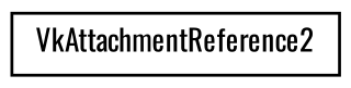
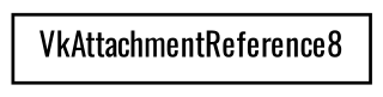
  digraph {
    rankdir=LR
    fontname=Oswald
-   n1 [color=black fillcolor=white fontname=Oswald fontsize=10 height=0.2 label=VkAttachmentReference2 shape=record style=filled width=0.4]
+   n1 [color=black fillcolor=white fontname=Oswald fontsize=10 height=0.2 label=VkAttachmentReference8 shape=record style=filled width=0.4]
  }
